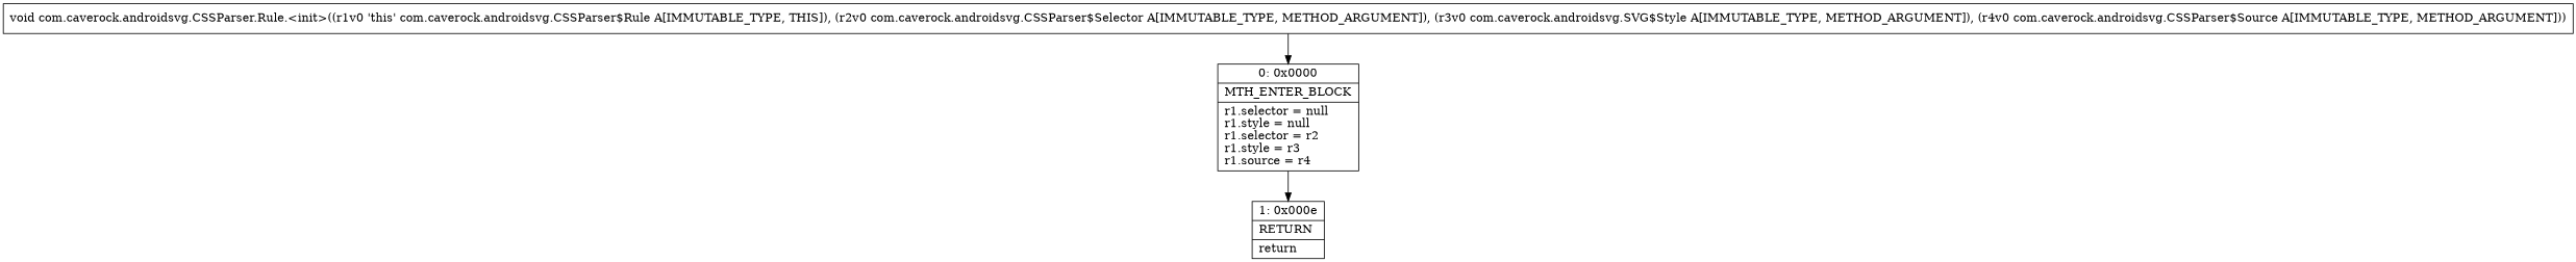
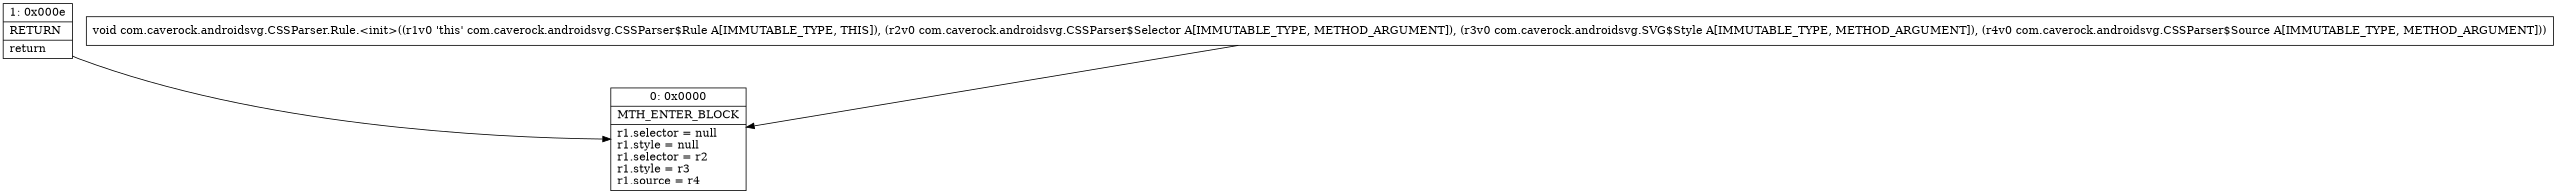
  digraph {
    node [shape=record]
    n1 [label="{0\:\ 0x0000|MTH_ENTER_BLOCK\l|r1.selector = null\lr1.style = null\lr1.selector = r2\lr1.style = r3\lr1.source = r4\l}"]
    n2 [label="{1\:\ 0x000e|RETURN\l|return\l}"]
    n3 [label="{void com.caverock.androidsvg.CSSParser.Rule.\<init\>((r1v0 'this' com.caverock.androidsvg.CSSParser$Rule A[IMMUTABLE_TYPE, THIS]), (r2v0 com.caverock.androidsvg.CSSParser$Selector A[IMMUTABLE_TYPE, METHOD_ARGUMENT]), (r3v0 com.caverock.androidsvg.SVG$Style A[IMMUTABLE_TYPE, METHOD_ARGUMENT]), (r4v0 com.caverock.androidsvg.CSSParser$Source A[IMMUTABLE_TYPE, METHOD_ARGUMENT])) }"]
-   n1 -> n2
+   n2 -> n1
    n3 -> n1
  }
